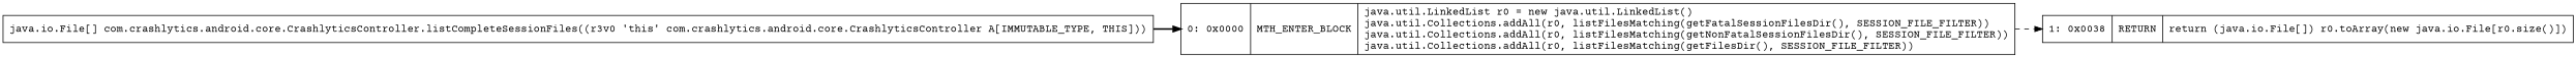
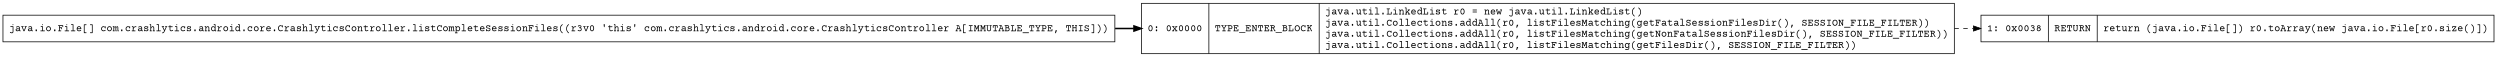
  digraph {
    rankdir=LR
    fontname="Courier Prime"
    node [shape=record fontname="Courier Prime"]
    edge [fontname="Courier Prime"]
-   n1 [label="{0\:\ 0x0000|MTH_ENTER_BLOCK\l|java.util.LinkedList r0 = new java.util.LinkedList()\ljava.util.Collections.addAll(r0, listFilesMatching(getFatalSessionFilesDir(), SESSION_FILE_FILTER))\ljava.util.Collections.addAll(r0, listFilesMatching(getNonFatalSessionFilesDir(), SESSION_FILE_FILTER))\ljava.util.Collections.addAll(r0, listFilesMatching(getFilesDir(), SESSION_FILE_FILTER))\l}"]
+   n1 [label="{0\:\ 0x0000|TYPE_ENTER_BLOCK\l|java.util.LinkedList r0 = new java.util.LinkedList()\ljava.util.Collections.addAll(r0, listFilesMatching(getFatalSessionFilesDir(), SESSION_FILE_FILTER))\ljava.util.Collections.addAll(r0, listFilesMatching(getNonFatalSessionFilesDir(), SESSION_FILE_FILTER))\ljava.util.Collections.addAll(r0, listFilesMatching(getFilesDir(), SESSION_FILE_FILTER))\l}"]
    n2 [label="{1\:\ 0x0038|RETURN\l|return (java.io.File[]) r0.toArray(new java.io.File[r0.size()])\l}"]
    n3 [label="{java.io.File[] com.crashlytics.android.core.CrashlyticsController.listCompleteSessionFiles((r3v0 'this' com.crashlytics.android.core.CrashlyticsController A[IMMUTABLE_TYPE, THIS])) }"]
    n1 -> n2 [style=dashed]
    n3 -> n1 [style=bold]
  }
